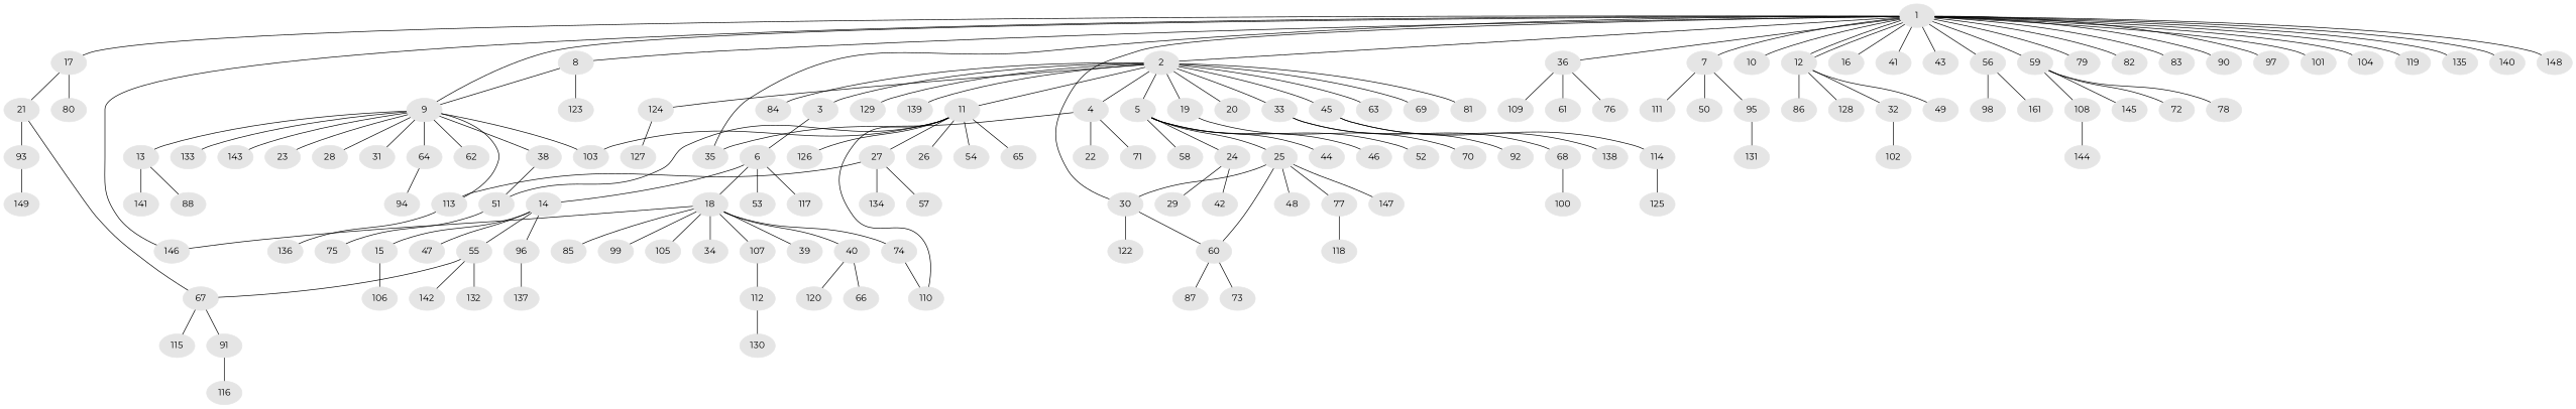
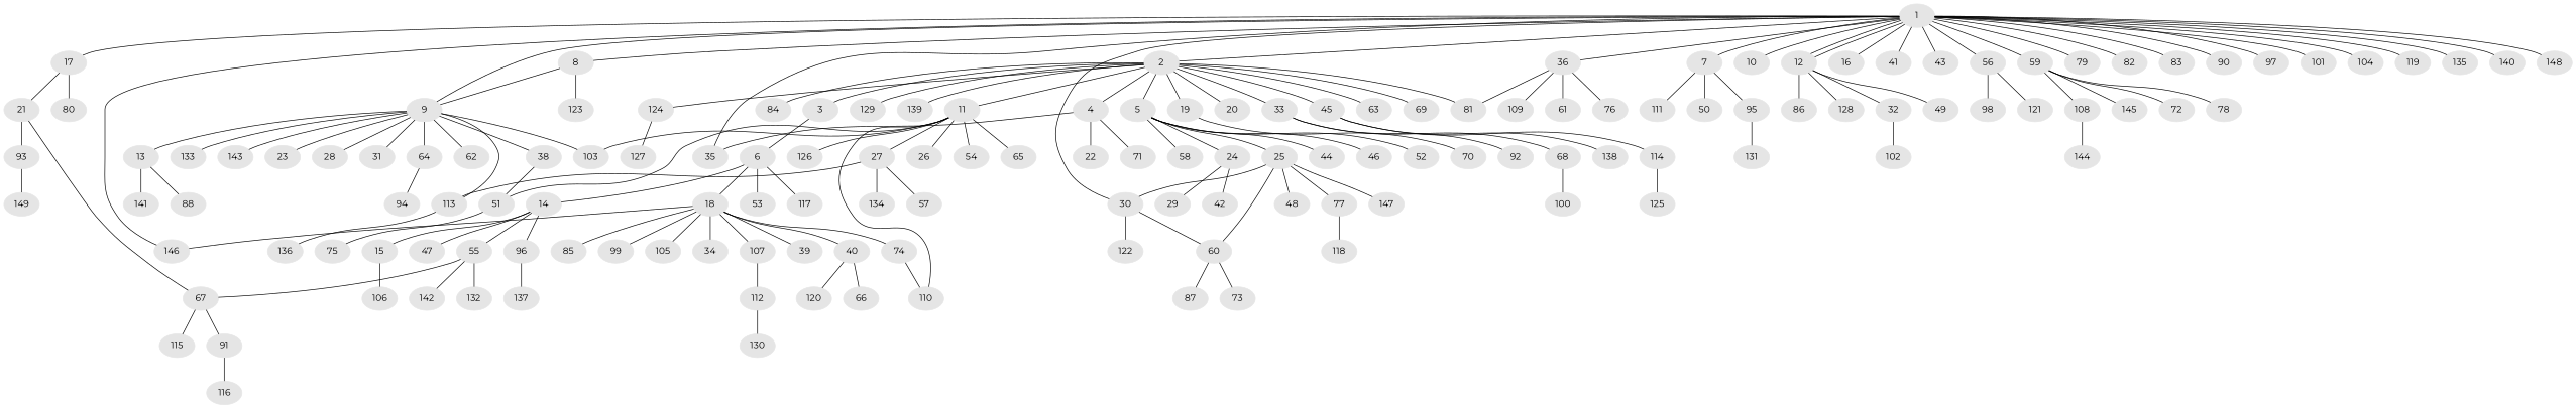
  graph {
    fontname=Montserrat
    node [color=gray90 fontname=Montserrat style=filled]
    edge [fontname=Montserrat]
    1
    2
    7
    8
    9
    10
    12
    16
    17
    30
    35
    36
    41
    43
    56
    59
    79
    82
    83
    90
    97
    101
    104
    119
    135
    140
    146
    148
    3
    4
    5
    11
    19
    20
    33
    45
    63
    69
    81
    84
    124
    129
    139
    50
    95
    111
    123
    13
    23
    28
    31
    38
    62
    64
    103
    113
    133
    143
    32
    49
    86
    128
    21
    80
    60
    122
    61
    76
    109
    98
-   121 [label=161]
+   121
    72
    78
    108
    145
    6
    71
    22
    24
    25
    44
    46
    52
    58
    26
    27
    51
    54
    65
    110
    126
    70
    68
    92
    114
    138
    127
    14
    18
    53
    117
    29
    42
    48
    77
    147
    15
    47
    55
    96
    34
    39
    40
    74
    85
    99
    105
    107
    131
    88
    141
    94
    136
    57
    134
    75
    102
    106
    67
    132
    142
    137
    93
    66
    120
    112
    91
    115
    149
    73
    87
    118
    100
    125
    144
    116
    130
    1 -- 2
    1 -- 7
    1 -- 8
    1 -- 9
    1 -- 10
    1 -- 12
    1 -- 12
    1 -- 16
    1 -- 17
    1 -- 30
    1 -- 35
    1 -- 36
    1 -- 41
    1 -- 43
    1 -- 56
    1 -- 59
    1 -- 79
    1 -- 82
    1 -- 83
    1 -- 90
    1 -- 97
    1 -- 101
    1 -- 104
    1 -- 119
    1 -- 135
    1 -- 140
    1 -- 146
    1 -- 148
    2 -- 3
    2 -- 4
    2 -- 5
    2 -- 11
    2 -- 19
    2 -- 20
    2 -- 33
    2 -- 45
    2 -- 63
    2 -- 69
    2 -- 81
    2 -- 84
    2 -- 124
    2 -- 129
    2 -- 139
    7 -- 50
    7 -- 95
    7 -- 111
    8 -- 9
    8 -- 123
    9 -- 13
    9 -- 23
    9 -- 28
    9 -- 31
    9 -- 38
    9 -- 62
    9 -- 64
    9 -- 103
    9 -- 113
    9 -- 133
    9 -- 143
    12 -- 32
    12 -- 49
    12 -- 86
    12 -- 128
    17 -- 21
    17 -- 80
    30 -- 60
    30 -- 122
+   36 -- 81
    36 -- 61
    36 -- 76
    36 -- 109
    56 -- 98
    56 -- 121
    59 -- 72
    59 -- 78
    59 -- 108
    59 -- 145
    3 -- 6
    4 -- 35
    4 -- 71
    4 -- 22
    5 -- 24
    5 -- 25
    5 -- 44
    5 -- 46
    5 -- 52
    5 -- 58
    11 -- 103
    11 -- 26
    11 -- 27
    11 -- 51
    11 -- 54
    11 -- 65
    11 -- 110
    11 -- 126
    19 -- 70
    33 -- 68
    33 -- 92
    45 -- 114
    45 -- 138
    124 -- 127
    95 -- 131
    13 -- 88
    13 -- 141
    38 -- 51
    64 -- 94
    113 -- 136
    32 -- 102
    21 -- 67
    21 -- 93
    60 -- 73
    60 -- 87
    108 -- 144
    6 -- 14
    6 -- 18
    6 -- 53
    6 -- 117
    24 -- 29
    24 -- 42
    25 -- 30
    25 -- 60
    25 -- 48
    25 -- 77
    25 -- 147
    27 -- 113
    27 -- 57
    27 -- 134
    51 -- 75
    68 -- 100
    114 -- 125
    14 -- 15
    14 -- 47
    14 -- 55
    14 -- 96
    18 -- 146
    18 -- 34
    18 -- 39
    18 -- 40
    18 -- 74
    18 -- 85
    18 -- 99
    18 -- 105
    18 -- 107
    77 -- 118
    15 -- 106
    55 -- 67
    55 -- 132
    55 -- 142
    96 -- 137
    40 -- 66
    40 -- 120
    74 -- 110
    107 -- 112
    67 -- 91
    67 -- 115
    93 -- 149
    112 -- 130
    91 -- 116
  }
